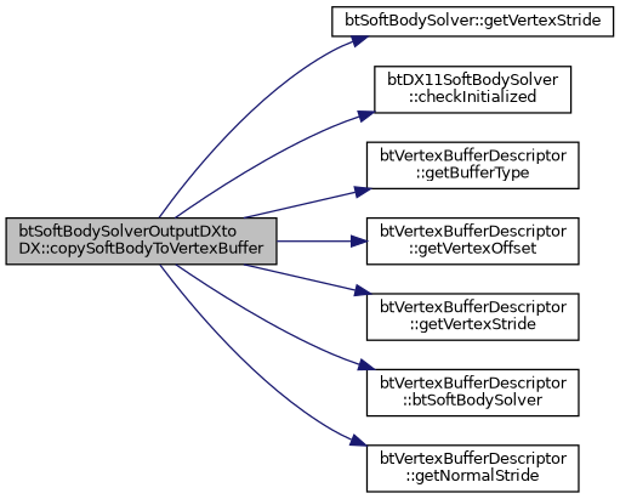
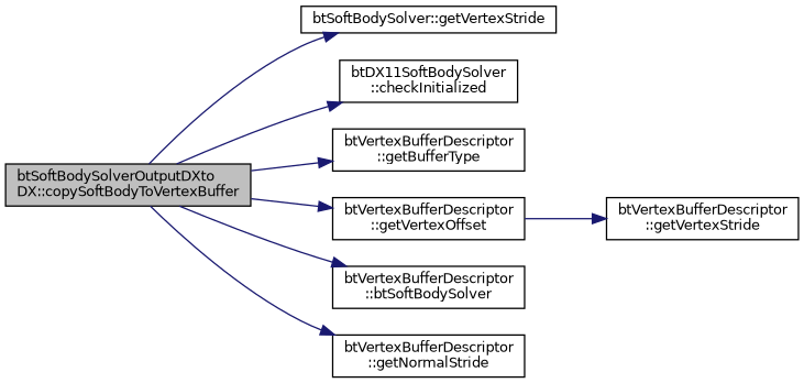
  digraph {
    rankdir=LR
    node [color=black fillcolor=white fontname=Helvetica fontsize=10 shape=record style=filled]
    edge [color=midnightblue fontname=Helvetica fontsize=10 labelfontname=Helvetica labelfontsize=10 style=solid]
    n1 [fillcolor=grey75 fontcolor=black height=0.2 label="btSoftBodySolverOutputDXto\lDX::copySoftBodyToVertexBuffer" width=0.4]
    n2 [height=0.2 label="btSoftBodySolver::getVertexStride" width=0.4]
    n3 [height=0.2 label="btDX11SoftBodySolver\l::checkInitialized" width=0.4]
    n4 [height=0.2 label="btVertexBufferDescriptor\l::getBufferType" width=0.4]
    n5 [height=0.2 label="btVertexBufferDescriptor\l::getVertexOffset" width=0.4]
    n6 [height=0.2 label="btVertexBufferDescriptor\l::getVertexStride" width=0.4]
    n7 [height=0.2 label="btVertexBufferDescriptor\l::btSoftBodySolver" width=0.4]
    n8 [height=0.2 label="btVertexBufferDescriptor\l::getNormalStride" width=0.4]
    n1 -> n2
    n1 -> n3
    n1 -> n4
    n1 -> n5
-   n1 -> n6
+   n5 -> n6
    n1 -> n7
    n1 -> n8
  }
